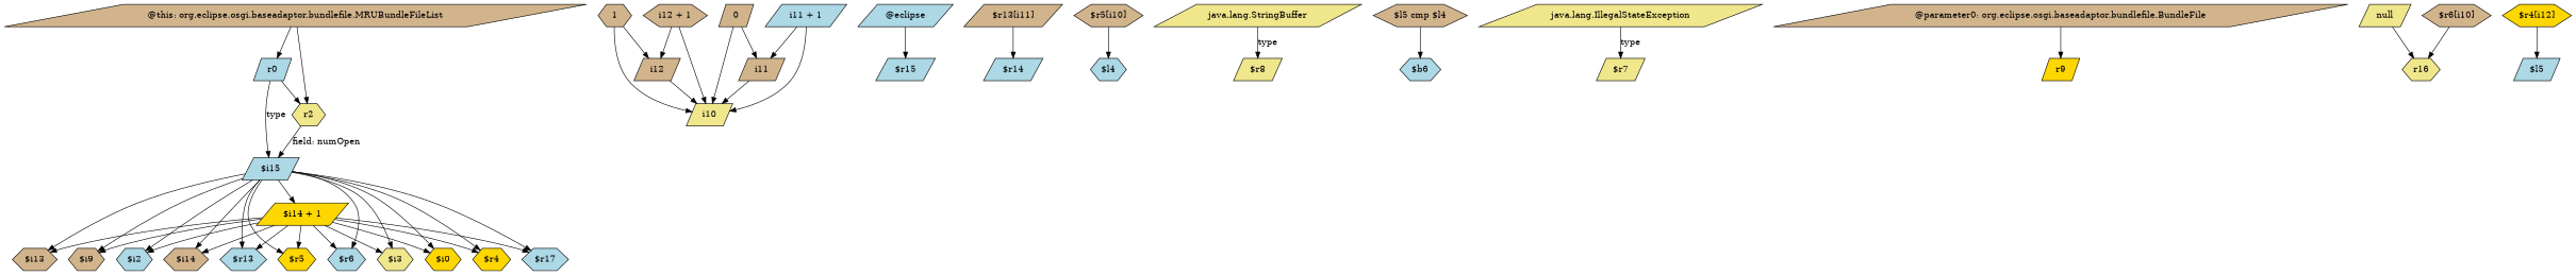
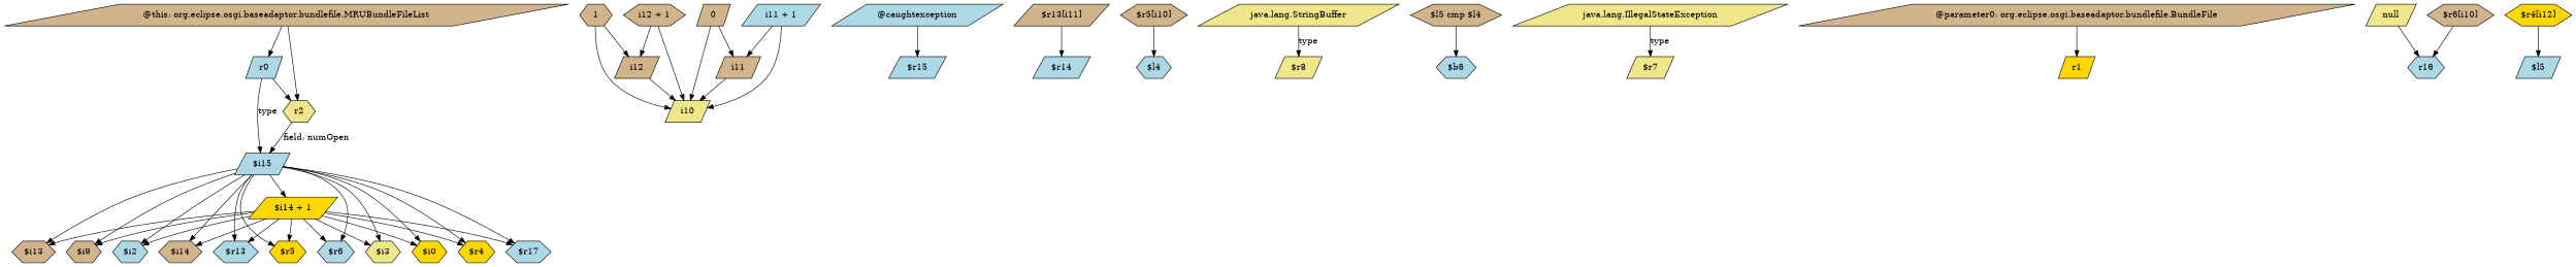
  digraph {
    node [fillcolor=tan shape=parallelogram style=filled]
    n1 [fillcolor=gold label="$i14 + 1"]
    n2 [label="$i14" shape=hexagon]
    n3 [fillcolor=lightblue label="$i2" shape=hexagon]
    n4 [fillcolor=gold label="$r5" shape=hexagon]
    n5 [label="$i13" shape=hexagon]
    n6 [label="$i9" shape=hexagon]
    n7 [fillcolor=gold label="$r4" shape=hexagon]
    n8 [fillcolor=khaki label="$i3" shape=hexagon]
    n9 [fillcolor=lightblue label="$r17" shape=hexagon]
    n10 [fillcolor=lightblue label="$r13" shape=hexagon]
    n11 [fillcolor=lightblue label="$r6" shape=hexagon]
    n12 [fillcolor=gold label="$i0" shape=hexagon]
    n13 [fillcolor=lightblue label="$i15"]
    n14 [label=1 shape=hexagon]
    n15 [label=i12]
    n16 [fillcolor=khaki label=i10]
    n17 [label=0]
    n18 [label=i11]
    n19 [fillcolor=lightblue label=r0]
    n20 [fillcolor=khaki label=r2 shape=hexagon]
-   n21 [fillcolor=lightblue label="@eclipse"]
+   n21 [fillcolor=lightblue label="@caughtexception"]
    n22 [fillcolor=lightblue label="$r15"]
    n23 [label="$r13[i11]"]
    n24 [fillcolor=lightblue label="$r14"]
    n25 [label="$r5[i10]" shape=hexagon]
    n26 [fillcolor=lightblue label="$l4" shape=hexagon]
    n27 [label="@this: org.eclipse.osgi.baseadaptor.bundlefile.MRUBundleFileList"]
    n28 [fillcolor=khaki label="java.lang.StringBuffer"]
    n29 [fillcolor=khaki label="$r8"]
    n30 [label="i12 + 1" shape=hexagon]
    n31 [fillcolor=lightblue label="i11 + 1"]
    n32 [label="$l5 cmp $l4" shape=hexagon]
    n33 [fillcolor=lightblue label="$b6" shape=hexagon]
    n34 [fillcolor=khaki label="java.lang.IllegalStateException"]
    n35 [fillcolor=khaki label="$r7"]
    n36 [label="@parameter0: org.eclipse.osgi.baseadaptor.bundlefile.BundleFile"]
-   n37 [fillcolor=gold label=r9]
+   n37 [fillcolor=gold label=r1]
    n38 [fillcolor=khaki label=null]
-   n39 [fillcolor=khaki label=r16 shape=hexagon]
+   n39 [fillcolor=lightblue label=r16 shape=hexagon]
    n40 [label="$r6[i10]" shape=hexagon]
    n41 [fillcolor=gold label="$r4[i12]" shape=hexagon]
    n42 [fillcolor=lightblue label="$l5"]
    n1 -> n2
    n1 -> n3
    n1 -> n4
    n1 -> n5
    n1 -> n6
    n1 -> n7
    n1 -> n8
    n1 -> n9
    n1 -> n10
    n1 -> n11
    n1 -> n12
    n13 -> n1
    n13 -> n2
    n13 -> n3
    n13 -> n4
    n13 -> n5
    n13 -> n6
    n13 -> n7
    n13 -> n8
    n13 -> n9
    n13 -> n10
    n13 -> n11
    n13 -> n12
    n14 -> n15
    n14 -> n16
    n15 -> n16
    n17 -> n16
    n17 -> n18
    n18 -> n16
    n19 -> n13 [label=type]
    n19 -> n20
    n20 -> n13 [label="field: numOpen"]
    n21 -> n22
    n23 -> n24
    n25 -> n26
    n27 -> n19
    n27 -> n20
    n28 -> n29 [label=type]
    n30 -> n15
    n30 -> n16
    n31 -> n16
    n31 -> n18
    n32 -> n33
    n34 -> n35 [label=type]
    n36 -> n37
    n38 -> n39
    n40 -> n39
    n41 -> n42
  }
